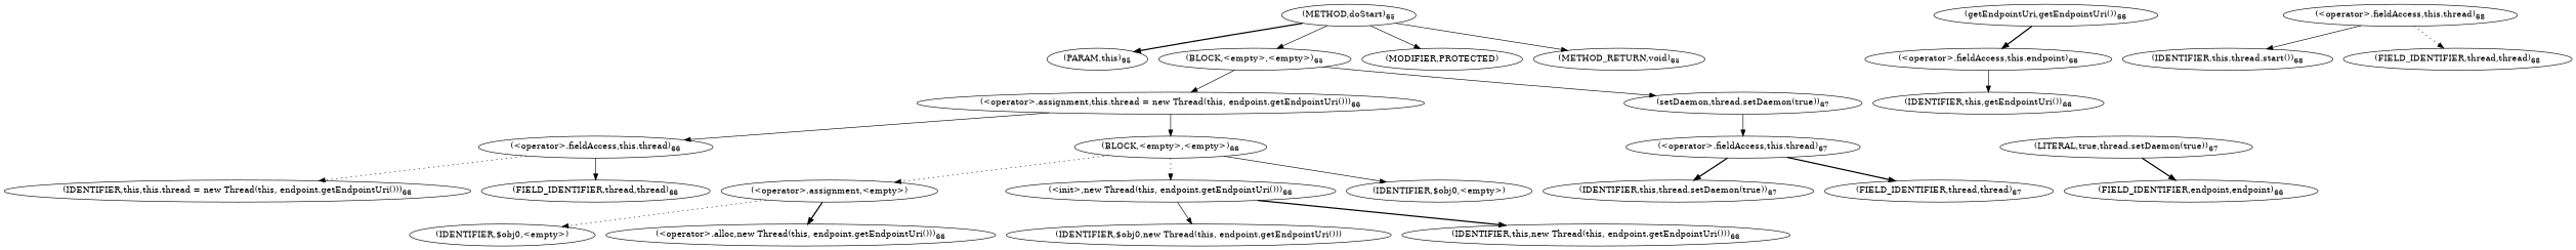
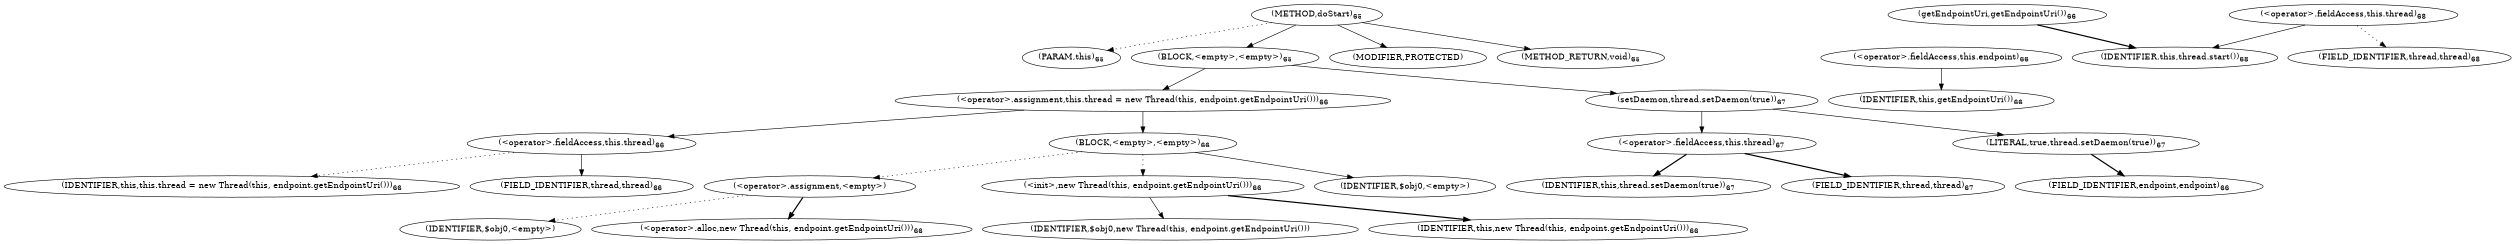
  digraph {
    edge [style=solid]
    n1 [label=<(METHOD,doStart)<SUB>65</SUB>>]
-   n2 [label=<(PARAM,this)<SUB>95</SUB>>]
+   n2 [label=<(PARAM,this)<SUB>65</SUB>>]
    n3 [label=<(BLOCK,&lt;empty&gt;,&lt;empty&gt;)<SUB>65</SUB>>]
    n4 [label=<(MODIFIER,PROTECTED)>]
    n5 [label=<(METHOD_RETURN,void)<SUB>65</SUB>>]
    n6 [label=<(&lt;operator&gt;.assignment,this.thread = new Thread(this, endpoint.getEndpointUri()))<SUB>66</SUB>>]
    n7 [label=<(setDaemon,thread.setDaemon(true))<SUB>67</SUB>>]
    n8 [label=<(&lt;operator&gt;.fieldAccess,this.thread)<SUB>66</SUB>>]
    n9 [label=<(BLOCK,&lt;empty&gt;,&lt;empty&gt;)<SUB>66</SUB>>]
    n10 [label=<(&lt;operator&gt;.fieldAccess,this.thread)<SUB>67</SUB>>]
    n11 [label=<(LITERAL,true,thread.setDaemon(true))<SUB>67</SUB>>]
    n12 [label=<(IDENTIFIER,this,this.thread = new Thread(this, endpoint.getEndpointUri()))<SUB>66</SUB>>]
    n13 [label=<(FIELD_IDENTIFIER,thread,thread)<SUB>66</SUB>>]
    n14 [label=<(&lt;operator&gt;.assignment,&lt;empty&gt;)>]
    n15 [label=<(&lt;init&gt;,new Thread(this, endpoint.getEndpointUri()))<SUB>66</SUB>>]
    n16 [label=<(IDENTIFIER,$obj0,&lt;empty&gt;)>]
    n17 [label=<(IDENTIFIER,$obj0,&lt;empty&gt;)>]
    n18 [label=<(&lt;operator&gt;.alloc,new Thread(this, endpoint.getEndpointUri()))<SUB>66</SUB>>]
    n19 [label=<(IDENTIFIER,$obj0,new Thread(this, endpoint.getEndpointUri()))>]
    n20 [label=<(IDENTIFIER,this,new Thread(this, endpoint.getEndpointUri()))<SUB>66</SUB>>]
    n21 [label=<(getEndpointUri,getEndpointUri())<SUB>66</SUB>>]
    n22 [label=<(&lt;operator&gt;.fieldAccess,this.endpoint)<SUB>66</SUB>>]
    n23 [label=<(IDENTIFIER,this,getEndpointUri())<SUB>66</SUB>>]
    n24 [label=<(FIELD_IDENTIFIER,endpoint,endpoint)<SUB>66</SUB>>]
    n25 [label=<(IDENTIFIER,this,thread.setDaemon(true))<SUB>67</SUB>>]
    n26 [label=<(FIELD_IDENTIFIER,thread,thread)<SUB>67</SUB>>]
    n27 [label=<(&lt;operator&gt;.fieldAccess,this.thread)<SUB>68</SUB>>]
    n28 [label=<(IDENTIFIER,this,thread.start())<SUB>68</SUB>>]
    n29 [label=<(FIELD_IDENTIFIER,thread,thread)<SUB>68</SUB>>]
-   n1 -> n2 [style=bold]
+   n1 -> n2 [style=dotted]
    n1 -> n3
    n1 -> n4
    n1 -> n5
    n3 -> n6
    n3 -> n7
    n6 -> n8
    n6 -> n9
    n7 -> n10
+   n7 -> n11
    n8 -> n12 [style=dotted]
    n8 -> n13
    n9 -> n14 [style=dotted]
    n9 -> n15 [style=dotted]
    n9 -> n16
    n10 -> n25 [style=bold]
    n10 -> n26 [style=bold]
    n11 -> n24 [style=bold]
    n14 -> n17 [style=dotted]
    n14 -> n18 [style=bold]
    n15 -> n19
    n15 -> n20 [style=bold]
-   n21 -> n22 [style=bold]
+   n21 -> n28 [style=bold]
    n22 -> n23
    n27 -> n28
    n27 -> n29 [style=dotted]
  }
